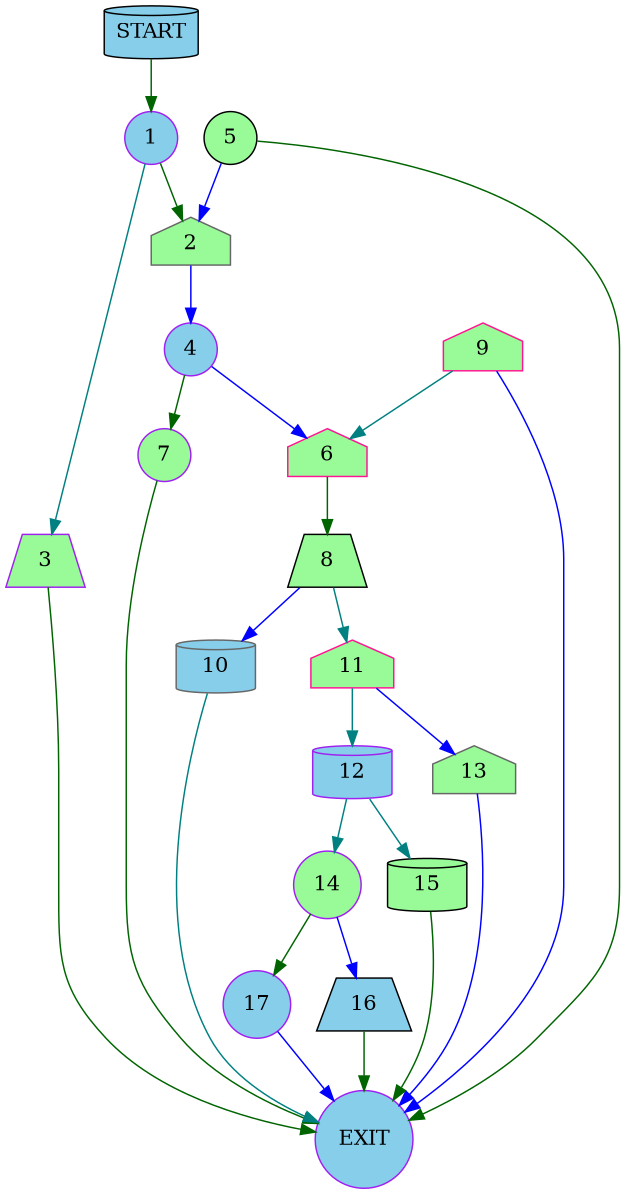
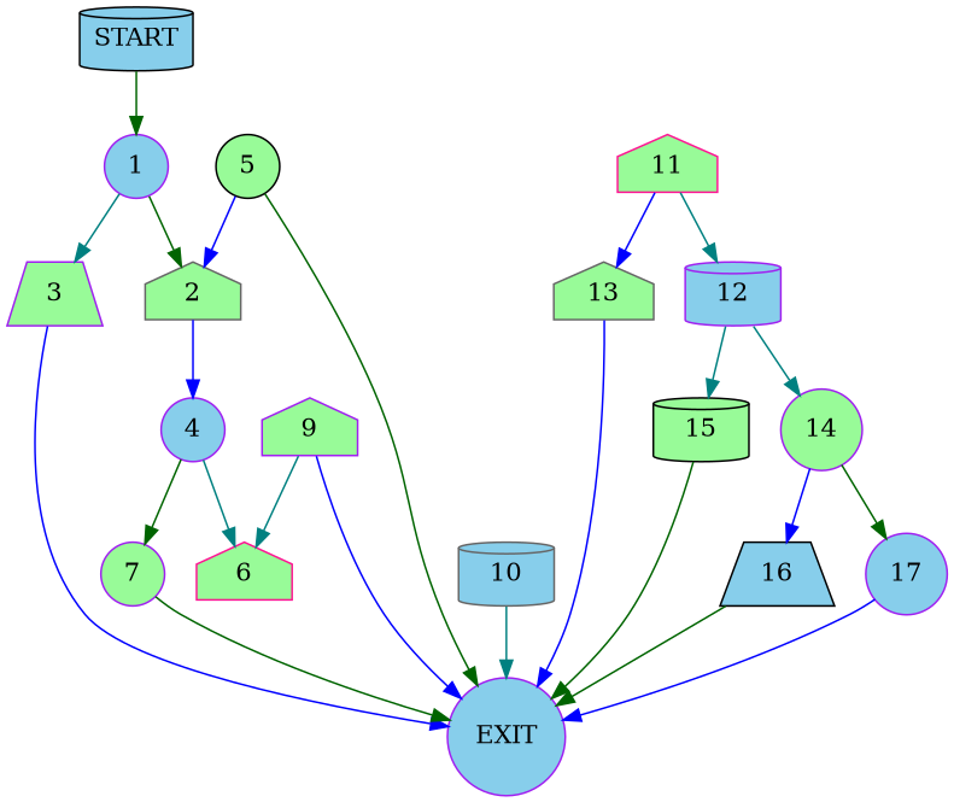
  digraph {
    node [color=purple fillcolor=palegreen shape=circle style=filled]
    edge [color=darkgreen]
    n1 [color=black fillcolor=skyblue label=START shape=cylinder]
    1 [fillcolor=skyblue]
    2 [color=gray40 shape=house]
    3 [shape=trapezium]
    n5 [fillcolor=skyblue label=EXIT]
    4 [fillcolor=skyblue]
    6 [color=deeppink shape=house]
    7
    5 [color=black]
-   8 [color=black shape=trapezium]
    10 [color=gray40 fillcolor=skyblue shape=cylinder]
    11 [color=deeppink shape=house]
-   9 [color=deeppink shape=house]
+   9 [shape=house]
    12 [fillcolor=skyblue shape=cylinder]
    13 [color=gray40 shape=house]
    14
    15 [color=black shape=cylinder]
    16 [color=black fillcolor=skyblue shape=trapezium]
    17 [fillcolor=skyblue]
    n1 -> 1
    1 -> 2
    1 -> 3 [color=teal]
    2 -> 4 [color=blue]
-   3 -> n5
-   4 -> 6 [color=blue]
+   3 -> n5 [color=blue]
+   4 -> 6 [color=teal]
    4 -> 7
-   6 -> 8
    7 -> n5
    5 -> 2 [color=blue]
    5 -> n5
-   8 -> 10 [color=blue]
-   8 -> 11 [color=teal]
    10 -> n5 [color=teal]
    11 -> 12 [color=teal]
    11 -> 13 [color=blue]
    9 -> n5 [color=blue]
    9 -> 6 [color=teal]
    12 -> 14 [color=teal]
    12 -> 15 [color=teal]
    13 -> n5 [color=blue]
    14 -> 16 [color=blue]
    14 -> 17
    15 -> n5
    16 -> n5
    17 -> n5 [color=blue]
  }
